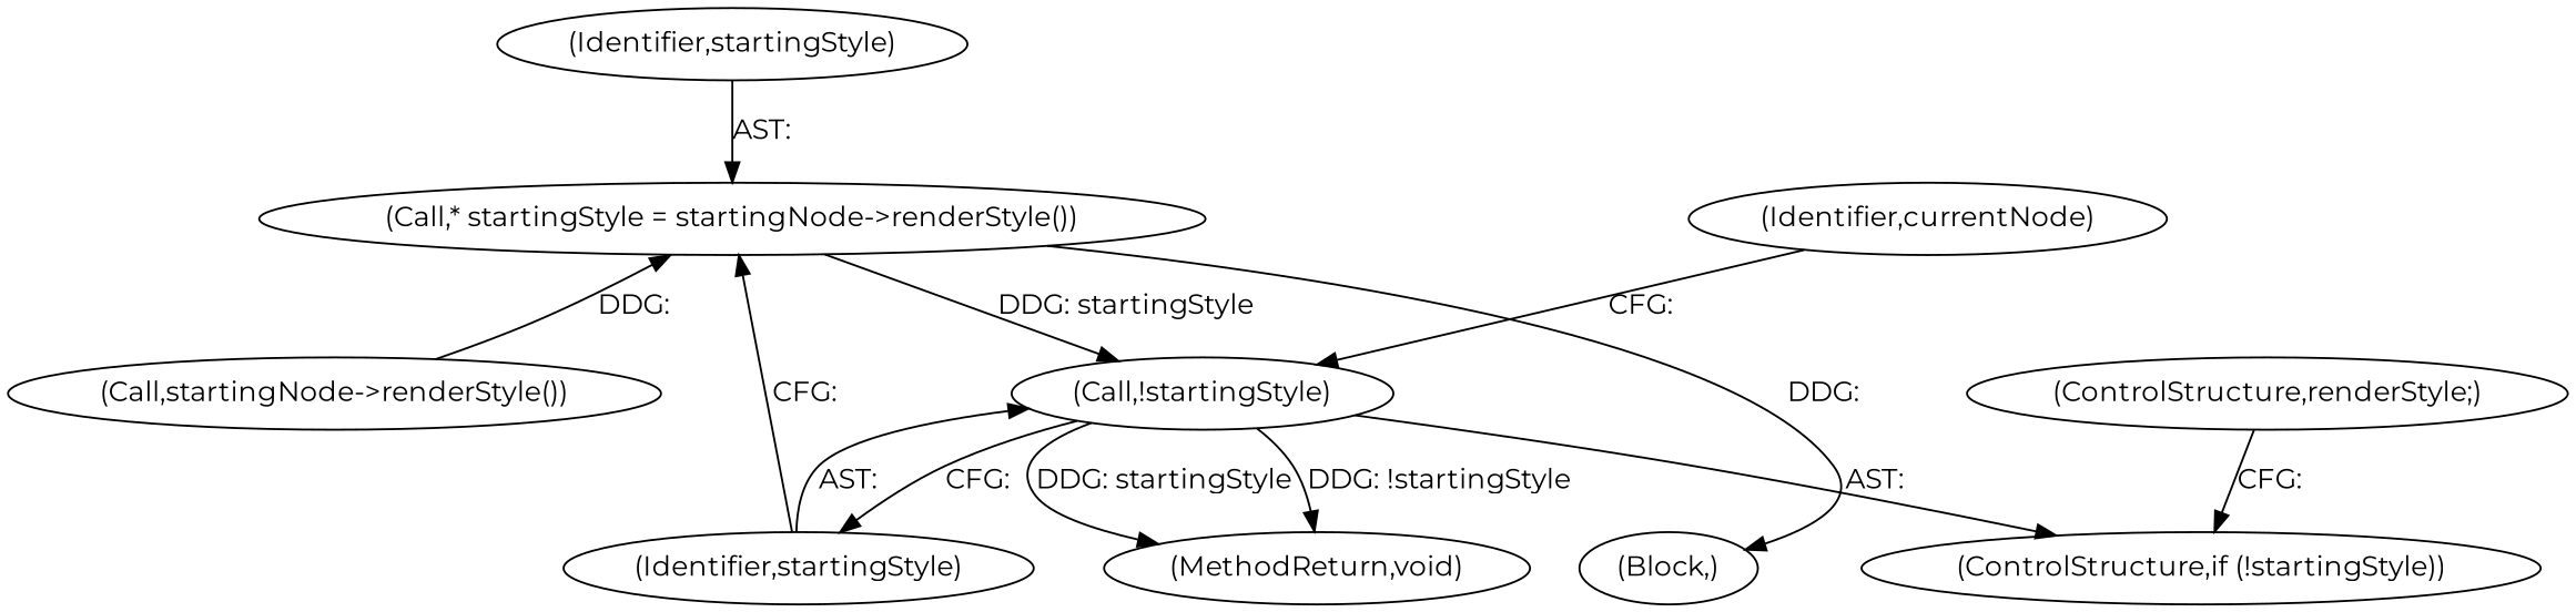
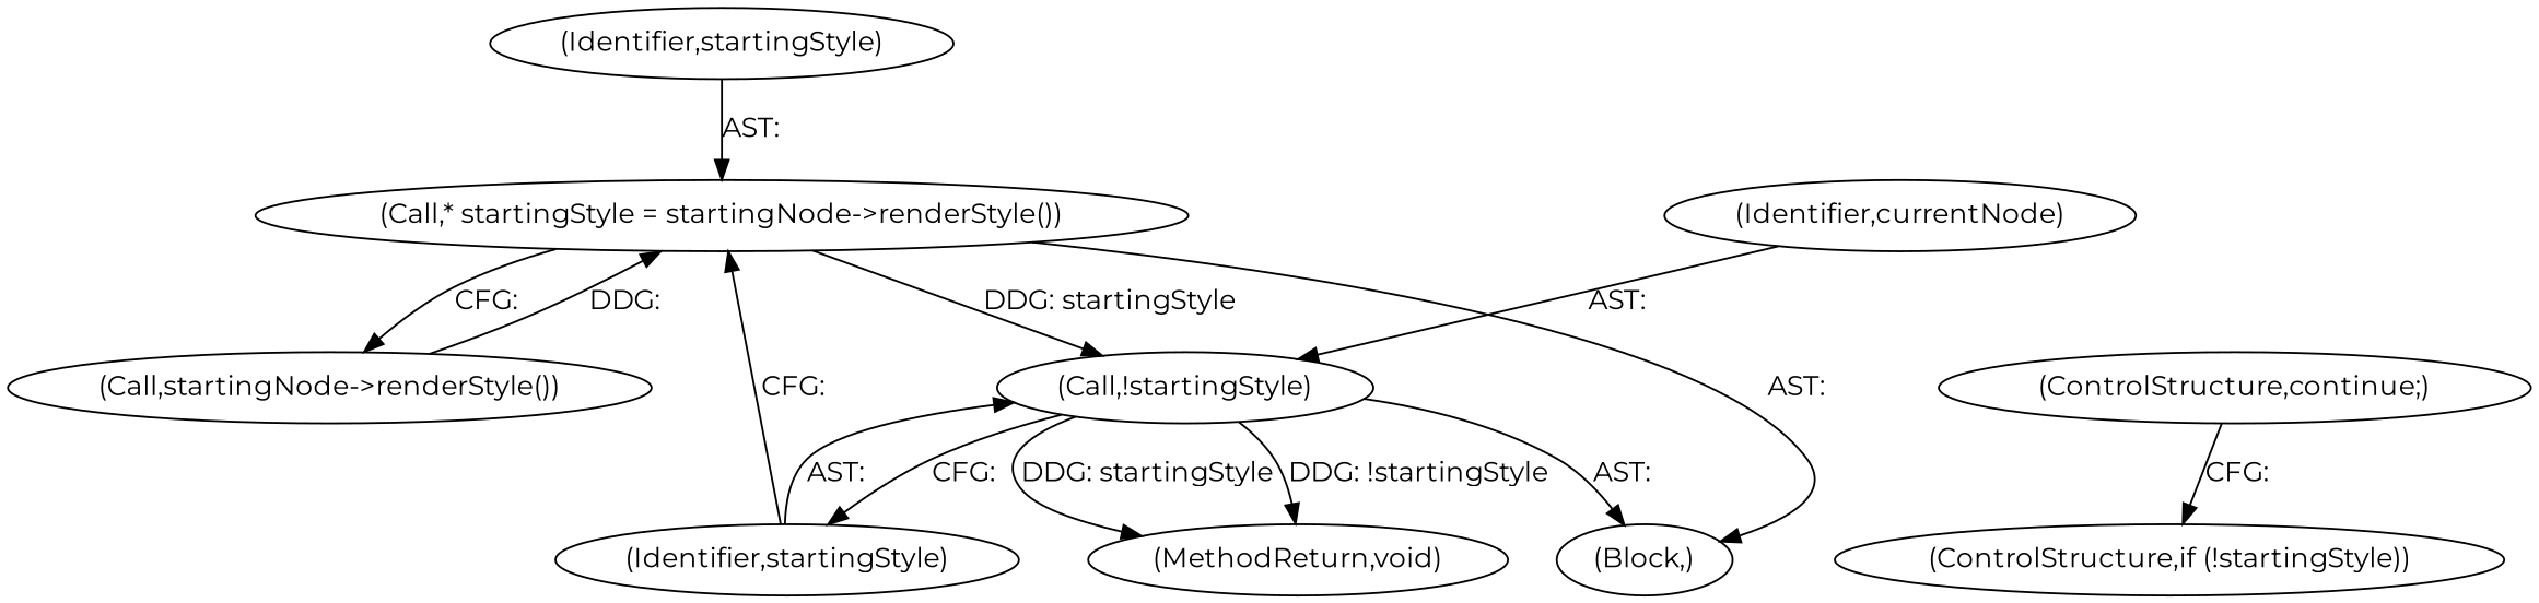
  digraph {
    fontname=Montserrat
    node [fontname=Montserrat]
    edge [fontname=Montserrat]
    n1 [label="(Call,* startingStyle = startingNode->renderStyle())"]
    n2 [label="(Call,!startingStyle)"]
    n3 [label="(Block,)"]
    n4 [label="(Call,startingNode->renderStyle())"]
    n5 [label="(MethodReturn,void)"]
    n6 [label="(Identifier,startingStyle)"]
    n7 [label="(ControlStructure,if (!startingStyle))"]
    n8 [label="(Identifier,currentNode)"]
-   n9 [label="(ControlStructure,renderStyle;)"]
+   n9 [label="(ControlStructure,continue;)"]
    n10 [label="(Identifier,startingStyle)"]
    n1 -> n2 [label="DDG: startingStyle"]
-   n1 -> n3 [label="DDG: "]
+   n1 -> n3 [label="AST: "]
+   n1 -> n4 [label="CFG: "]
    n2 -> n5 [label="DDG: startingStyle"]
    n2 -> n5 [label="DDG: !startingStyle"]
    n2 -> n6 [label="CFG: "]
-   n2 -> n7 [label="AST: "]
+   n2 -> n3 [label="AST: "]
    n4 -> n1 [label="DDG: "]
    n6 -> n1 [label="CFG: "]
    n6 -> n2 [label="AST: "]
-   n8 -> n2 [label="CFG: "]
+   n8 -> n2 [label="AST: "]
    n9 -> n7 [label="CFG: "]
    n10 -> n1 [label="AST: "]
  }
